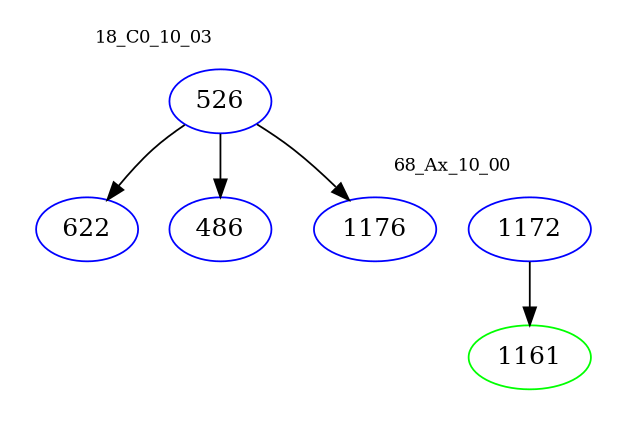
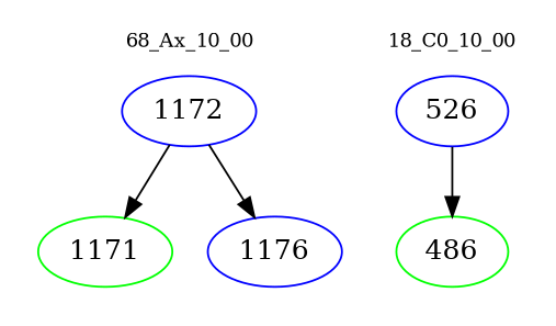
  digraph {
    node [color=blue]
    edge [color=black]
    n1 [label=1172]
-   n2 [color=green label=1161]
+   n2 [color=green label=1171]
    n3 [label=1176]
    n4 [label=526]
-   n5 [label=622]
-   n6 [label=486]
+   n6 [color=green label=486]
    subgraph cluster_1 {
      color=white
      fontsize=10
      label="68_Ax_10_00"
      n1
      n2
      n3
    }
    subgraph cluster_2 {
      color=white
      fontsize=10
-     label="18_C0_10_03"
+     label="18_C0_10_00"
      n4
-     n5
      n6
    }
    n1 -> n2
-   n4 -> n3
-   n4 -> n5
+   n1 -> n3
    n4 -> n6
  }
